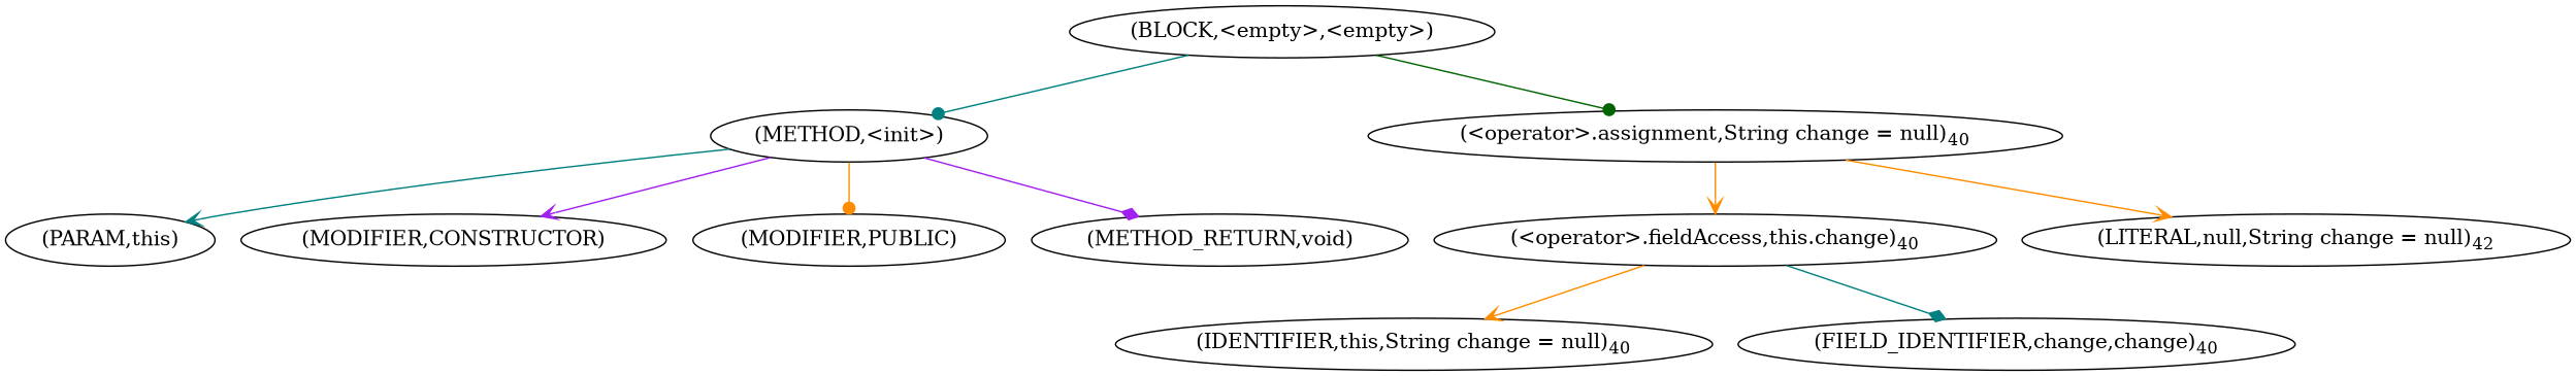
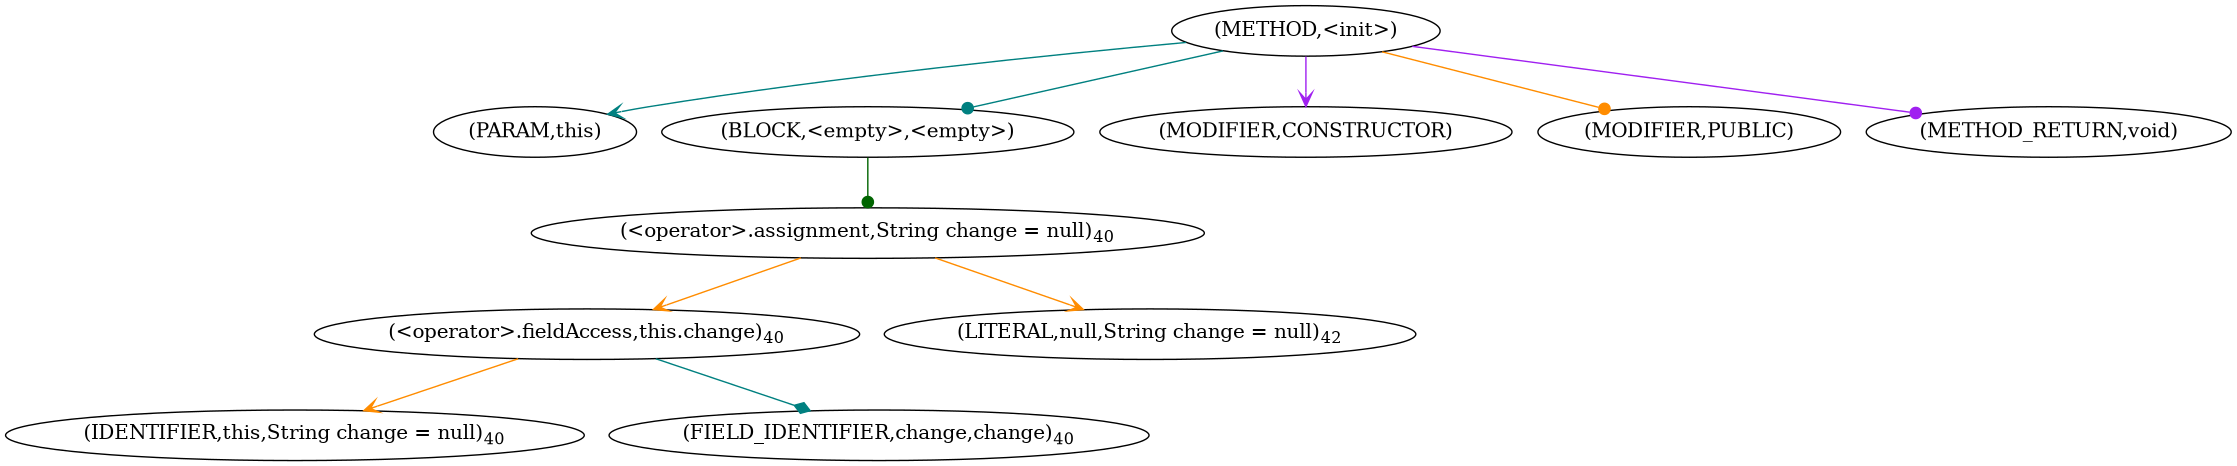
  digraph {
    edge [arrowhead=vee color=darkorange]
    n1 [label=<(METHOD,&lt;init&gt;)>]
    n2 [label=<(PARAM,this)>]
    n3 [label=<(BLOCK,&lt;empty&gt;,&lt;empty&gt;)>]
    n4 [label=<(MODIFIER,CONSTRUCTOR)>]
    n5 [label=<(MODIFIER,PUBLIC)>]
    n6 [label=<(METHOD_RETURN,void)>]
    n7 [label=<(&lt;operator&gt;.assignment,String change = null)<SUB>40</SUB>>]
    n8 [label=<(&lt;operator&gt;.fieldAccess,this.change)<SUB>40</SUB>>]
    n9 [label=<(LITERAL,null,String change = null)<SUB>42</SUB>>]
    n10 [label=<(IDENTIFIER,this,String change = null)<SUB>40</SUB>>]
    n11 [label=<(FIELD_IDENTIFIER,change,change)<SUB>40</SUB>>]
    n1 -> n2 [color=teal]
-   n3 -> n1 [arrowhead=dot color=teal]
+   n1 -> n3 [arrowhead=dot color=teal]
    n1 -> n4 [color=purple]
    n1 -> n5 [arrowhead=dot]
-   n1 -> n6 [arrowhead=diamond color=purple]
+   n1 -> n6 [arrowhead=dot color=purple]
    n3 -> n7 [arrowhead=dot color=darkgreen]
    n7 -> n8
    n7 -> n9
    n8 -> n10
    n8 -> n11 [arrowhead=diamond color=teal]
  }
